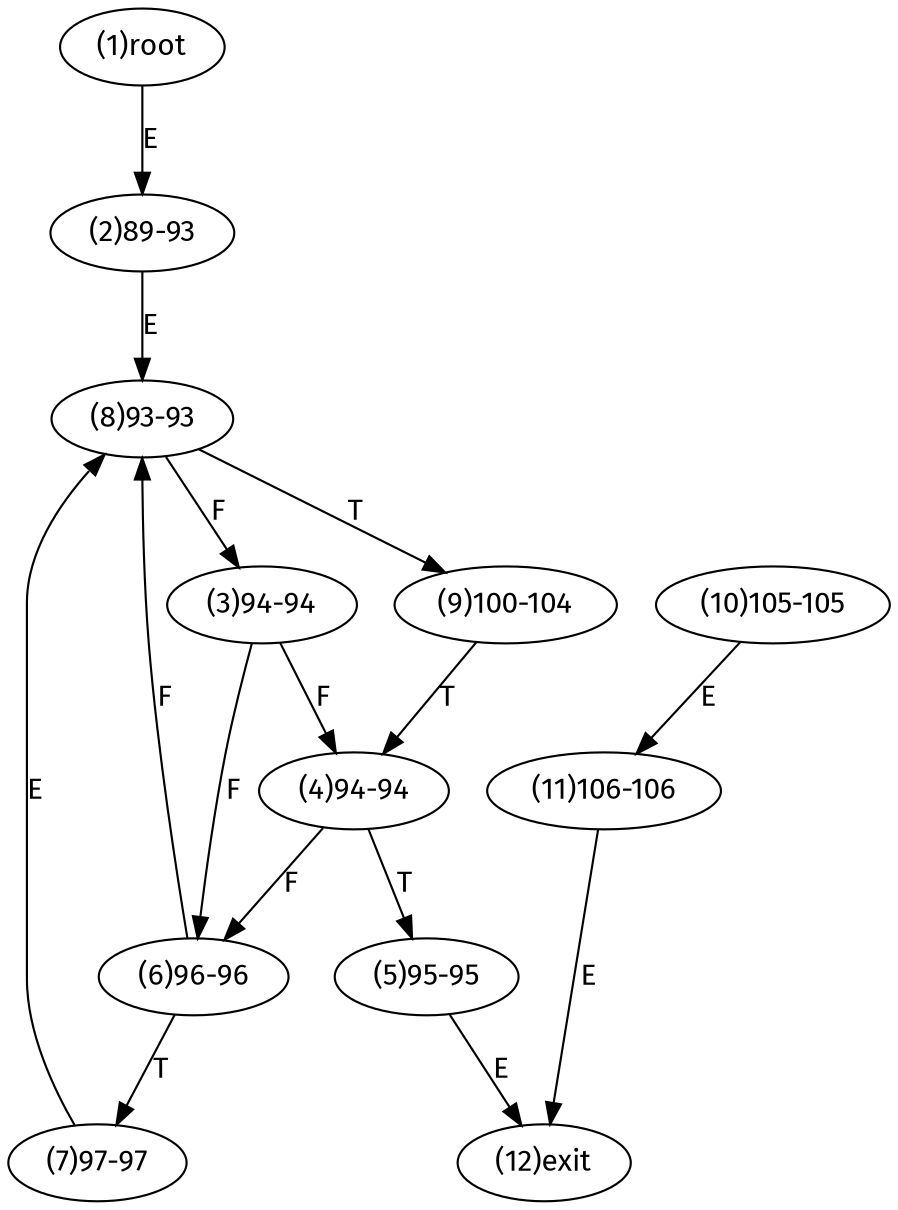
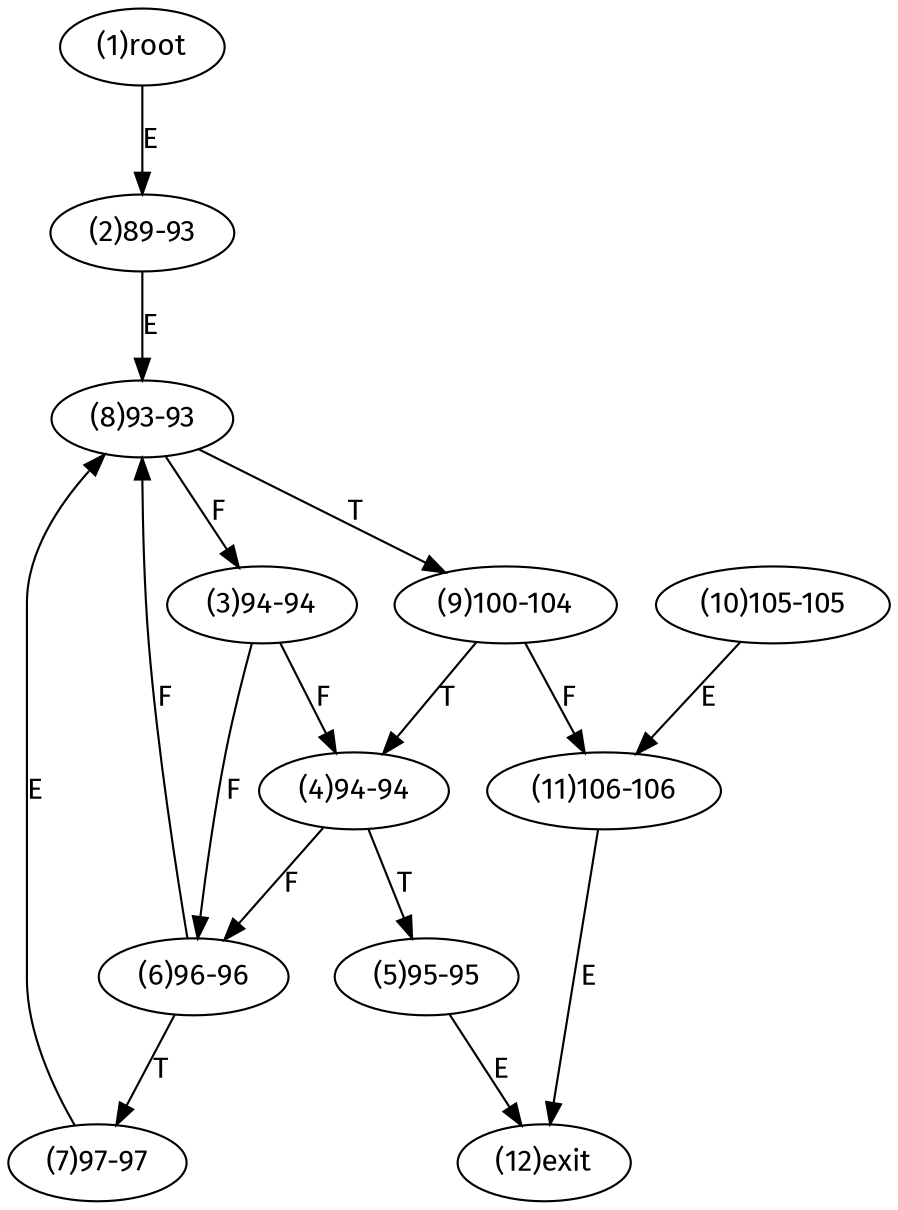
  digraph {
    fontname="Fira Sans"
    node [fontname="Fira Sans"]
    edge [fontname="Fira Sans"]
    n1 [label="(1)root"]
    n2 [label="(2)89-93"]
    n3 [label="(8)93-93"]
    n4 [label="(3)94-94"]
    n5 [label="(9)100-104"]
    n6 [label="(4)94-94"]
    n7 [label="(6)96-96"]
    n8 [label="(5)95-95"]
    n9 [label="(7)97-97"]
    n10 [label="(12)exit"]
    n11 [label="(11)106-106"]
    n12 [label="(10)105-105"]
    n1 -> n2 [label=E]
    n2 -> n3 [label=E]
    n3 -> n4 [label=F]
    n3 -> n5 [label=T]
    n4 -> n6 [label=F]
    n4 -> n7 [label=F]
    n5 -> n6 [label=T]
+   n5 -> n11 [label=F]
    n6 -> n7 [label=F]
    n6 -> n8 [label=T]
    n7 -> n3 [label=F]
    n7 -> n9 [label=T]
    n8 -> n10 [label=E]
    n9 -> n3 [label=E]
    n11 -> n10 [label=E]
    n12 -> n11 [label=E]
  }
